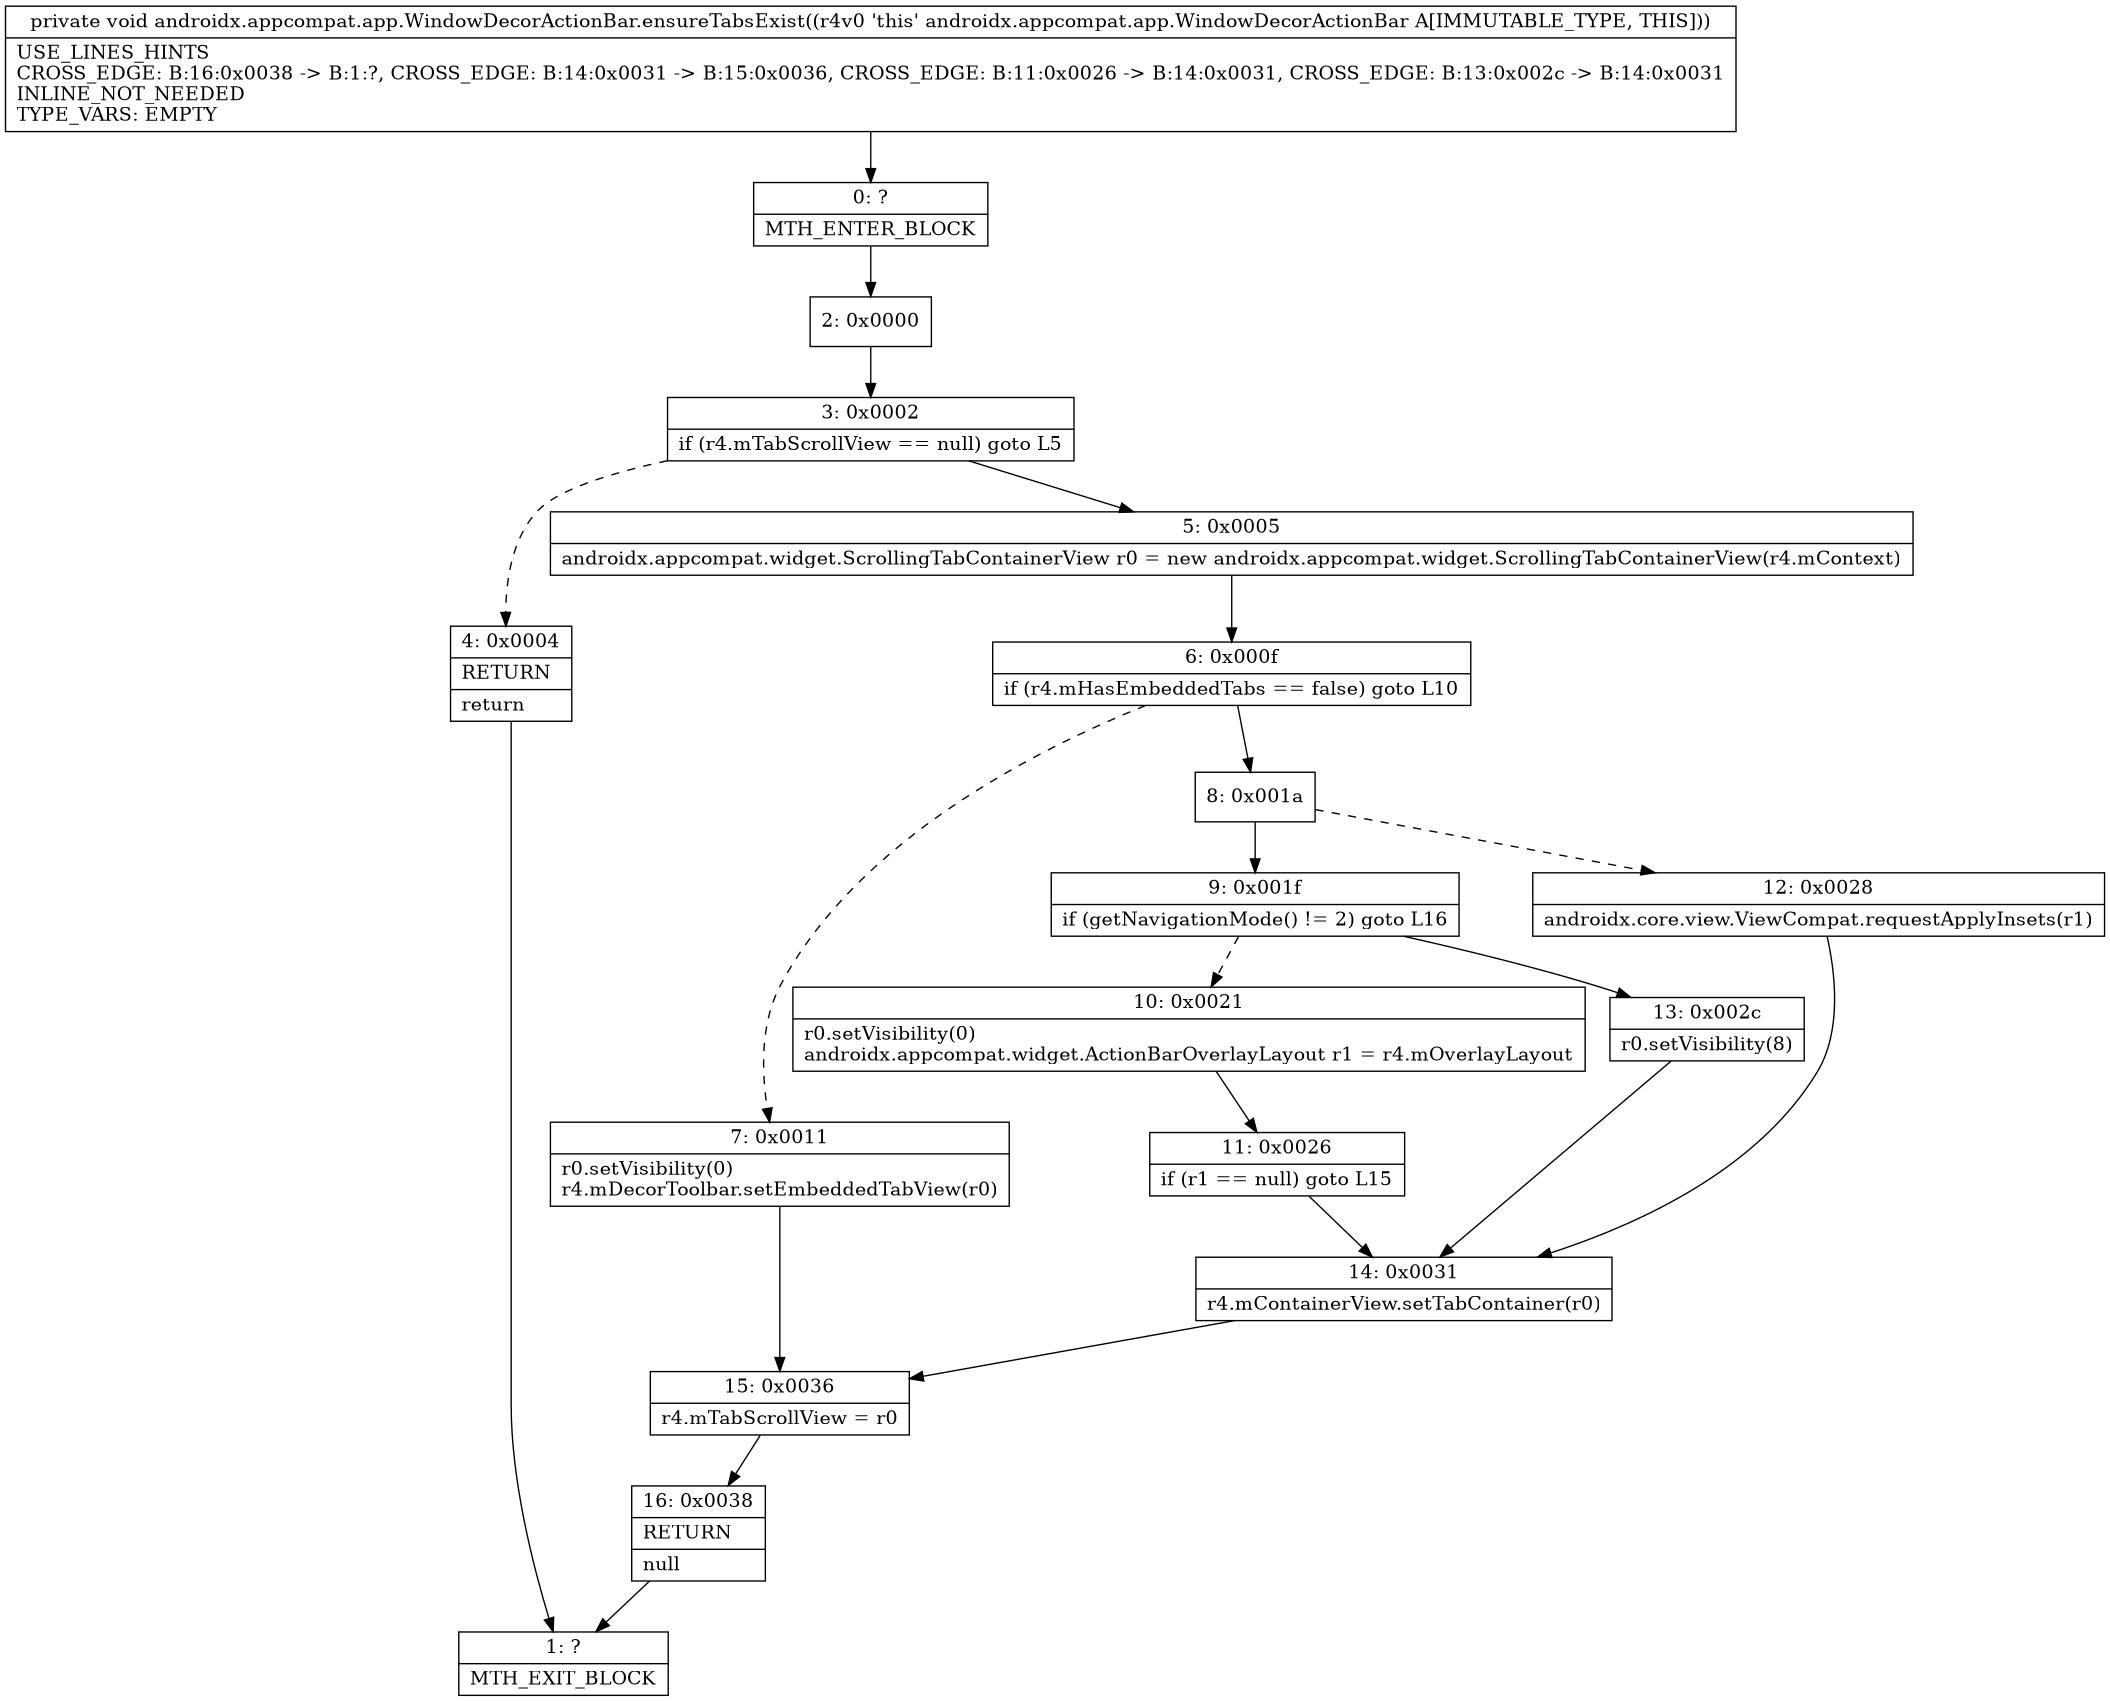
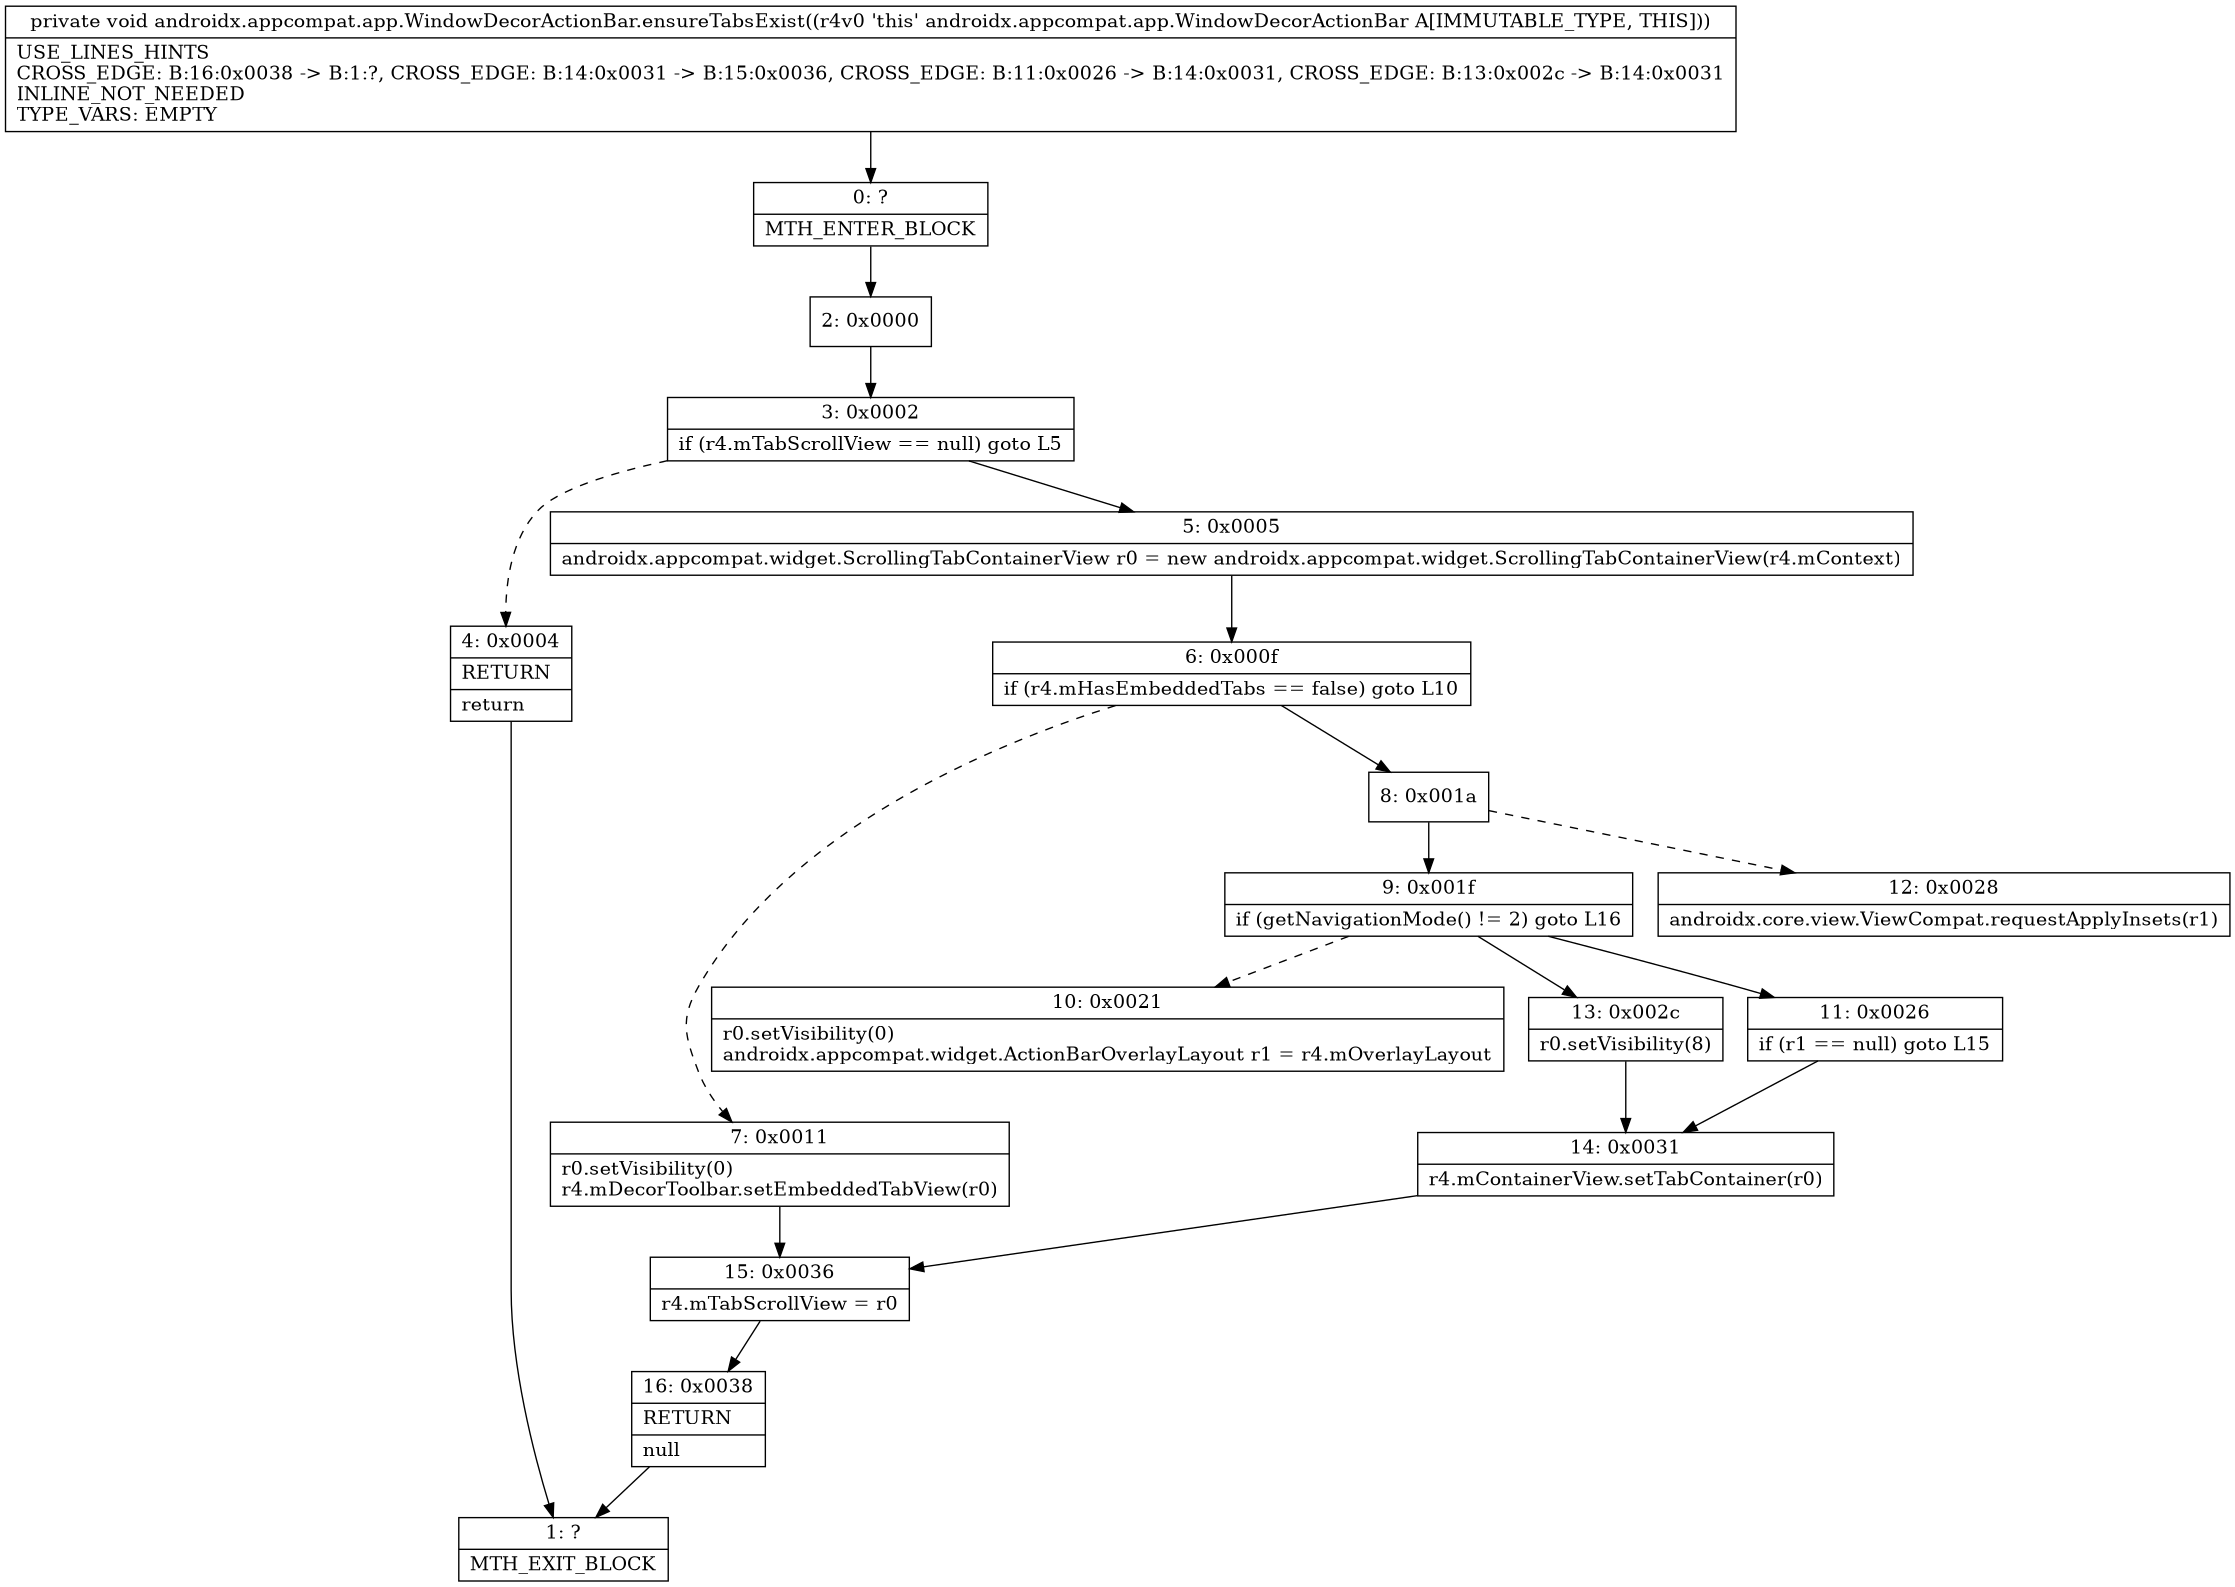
  digraph {
    node [shape=record]
    n1 [label="{0\:\ ?|MTH_ENTER_BLOCK\l}"]
    n2 [label="{2\:\ 0x0000}"]
    n3 [label="{3\:\ 0x0002|if (r4.mTabScrollView == null) goto L5\l}"]
    n4 [label="{4\:\ 0x0004|RETURN\l|return\l}"]
    n5 [label="{5\:\ 0x0005|androidx.appcompat.widget.ScrollingTabContainerView r0 = new androidx.appcompat.widget.ScrollingTabContainerView(r4.mContext)\l}"]
    n6 [label="{1\:\ ?|MTH_EXIT_BLOCK\l}"]
    n7 [label="{6\:\ 0x000f|if (r4.mHasEmbeddedTabs == false) goto L10\l}"]
    n8 [label="{7\:\ 0x0011|r0.setVisibility(0)\lr4.mDecorToolbar.setEmbeddedTabView(r0)\l}"]
    n9 [label="{8\:\ 0x001a}"]
    n10 [label="{15\:\ 0x0036|r4.mTabScrollView = r0\l}"]
    n11 [label="{9\:\ 0x001f|if (getNavigationMode() != 2) goto L16\l}"]
    n12 [label="{12\:\ 0x0028|androidx.core.view.ViewCompat.requestApplyInsets(r1)\l}"]
    n13 [label="{16\:\ 0x0038|RETURN\l|null\l}"]
    n14 [label="{10\:\ 0x0021|r0.setVisibility(0)\landroidx.appcompat.widget.ActionBarOverlayLayout r1 = r4.mOverlayLayout\l}"]
    n15 [label="{13\:\ 0x002c|r0.setVisibility(8)\l}"]
    n16 [label="{11\:\ 0x0026|if (r1 == null) goto L15\l}"]
    n17 [label="{14\:\ 0x0031|r4.mContainerView.setTabContainer(r0)\l}"]
    n18 [label="{private void androidx.appcompat.app.WindowDecorActionBar.ensureTabsExist((r4v0 'this' androidx.appcompat.app.WindowDecorActionBar A[IMMUTABLE_TYPE, THIS]))  | USE_LINES_HINTS\lCROSS_EDGE: B:16:0x0038 \-\> B:1:?, CROSS_EDGE: B:14:0x0031 \-\> B:15:0x0036, CROSS_EDGE: B:11:0x0026 \-\> B:14:0x0031, CROSS_EDGE: B:13:0x002c \-\> B:14:0x0031\lINLINE_NOT_NEEDED\lTYPE_VARS: EMPTY\l}"]
    n1 -> n2
    n2 -> n3
    n3 -> n4 [style=dashed]
    n3 -> n5
    n4 -> n6
    n5 -> n7
    n7 -> n8 [style=dashed]
    n7 -> n9
    n8 -> n10
    n9 -> n11
    n9 -> n12 [style=dashed]
    n10 -> n13
    n11 -> n14 [style=dashed]
    n11 -> n15
-   n12 -> n17
    n13 -> n6
-   n14 -> n16
+   n11 -> n16
    n15 -> n17
    n16 -> n17
    n17 -> n10
    n18 -> n1
  }
